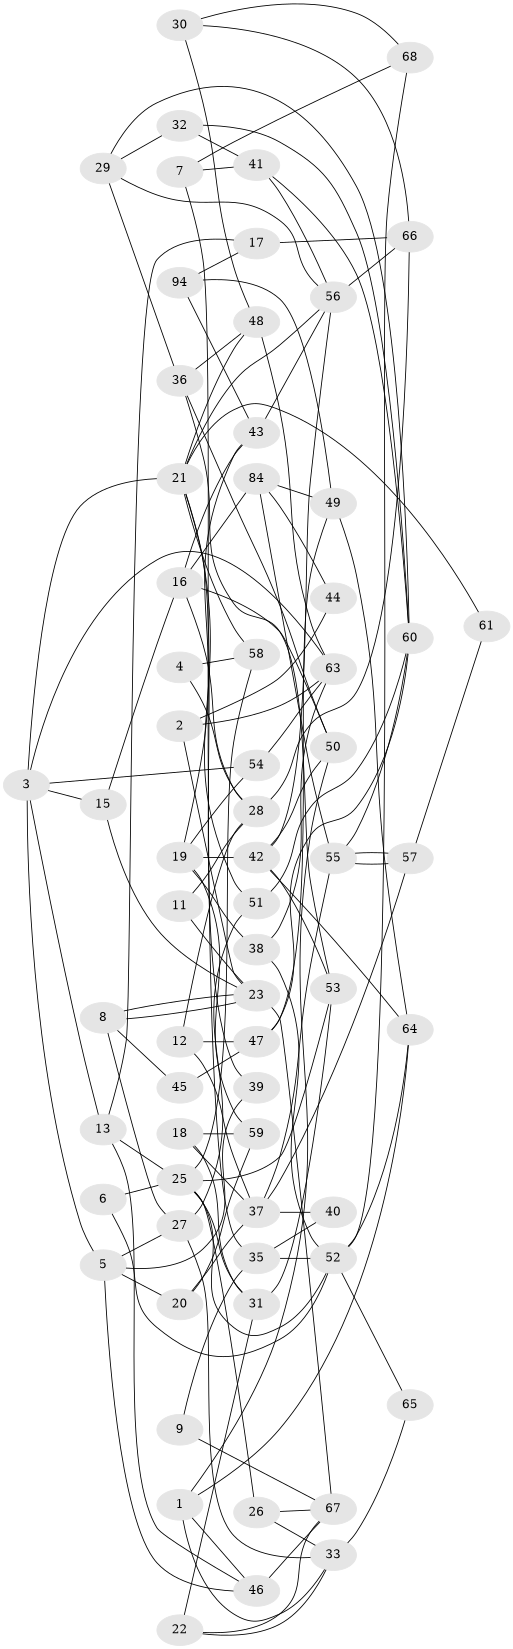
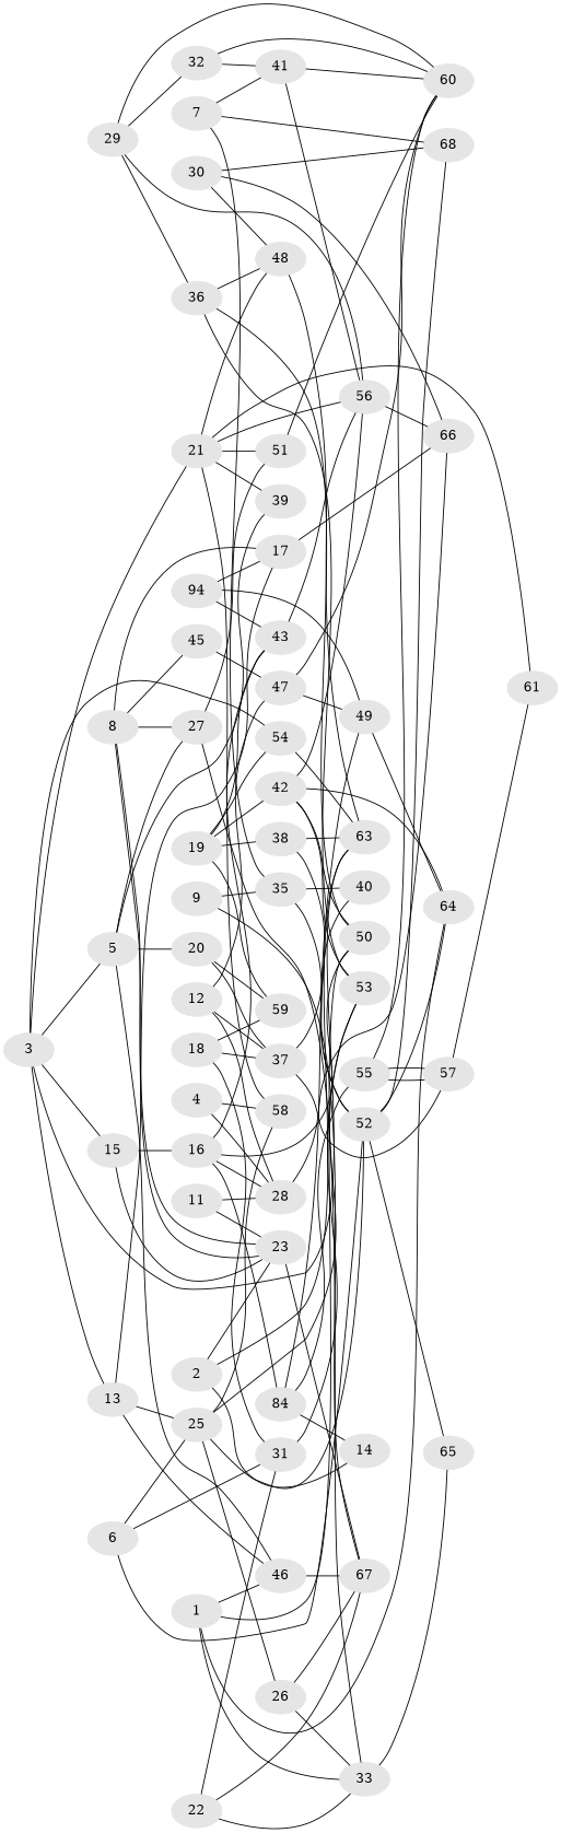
  graph {
    rankdir=LR
    node [color=gray90 style=filled]
    1
    33
    46
    50
    64
    65
    67
    2
    23
-   44
+   44 [label=14]
    63
    3
    5
    13
    15
    21
    54
    20
    27
    39
    25
    17
    16
    58
    48
    51
    56
    61
    4
    28
    66
    37
    59
    6
    31
    52
    26
    53
    68
    7
    35
    41
    40
    60
    8
    45
    47
    9
    11
    12
    55
    57
    49
    n54 [label=94]
    43
    n56 [label=84]
    18
    19
    38
    42
    22
    32
    29
    36
    30
    1 -- 33
    1 -- 46
    1 -- 50
    1 -- 64
    33 -- 65
    46 -- 67
    2 -- 23
    2 -- 44
    2 -- 63
    23 -- 67
    3 -- 63
    3 -- 5
    3 -- 13
    3 -- 15
    3 -- 21
    3 -- 54
    5 -- 46
    5 -- 20
    5 -- 27
    5 -- 39
    13 -- 46
    13 -- 25
    13 -- 17
    15 -- 23
    15 -- 16
    21 -- 39
    21 -- 58
    21 -- 48
    21 -- 51
    21 -- 56
    21 -- 61
    54 -- 63
    20 -- 37
    20 -- 59
    27 -- 33
    27 -- 51
    25 -- 58
    25 -- 52
    25 -- 26
    25 -- 53
    17 -- 66
    16 -- 50
    16 -- 28
    16 -- 43
    16 -- n56
    48 -- 63
    51 -- 60
    56 -- 66
    4 -- 58
    4 -- 28
    28 -- 66
    37 -- 40
-   37 -- 55
    37 -- 57
    6 -- 25
-   25 -- 31
+   6 -- 31
    6 -- 52
    31 -- 53
    52 -- 64
    52 -- 65
    52 -- 68
    26 -- 33
    26 -- 67
    7 -- 68
    7 -- 35
    7 -- 41
    35 -- 52
    35 -- 40
    41 -- 56
    41 -- 60
    8 -- 23
    8 -- 23
    8 -- 27
+   8 -- 17
    8 -- 45
    45 -- 47
    47 -- 60
    47 -- 49
    9 -- 67
    9 -- 35
    11 -- 23
    11 -- 28
    12 -- 28
    12 -- 37
    12 -- 47
    55 -- 60
    55 -- 57
    55 -- 57
    57 -- 61
    49 -- 64
    n54 -- 17
    n54 -- 49
    n54 -- 43
    43 -- 56
    n56 -- 44
    n56 -- 55
    n56 -- 49
    18 -- 37
    18 -- 59
    18 -- 31
    19 -- 54
    19 -- 59
    19 -- 43
    19 -- 38
    19 -- 42
    38 -- 63
    38 -- 52
    42 -- 50
    42 -- 64
    42 -- 56
    42 -- 53
    22 -- 33
    22 -- 67
    22 -- 31
    32 -- 41
    32 -- 60
    29 -- 56
    29 -- 60
    29 -- 32
    29 -- 36
    36 -- 50
    36 -- 48
    36 -- 53
    30 -- 48
    30 -- 66
    30 -- 68
  }
